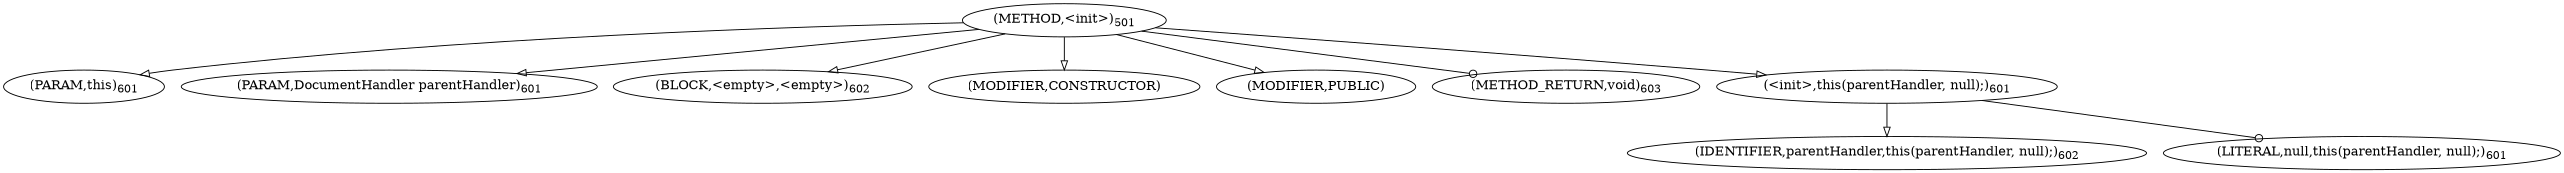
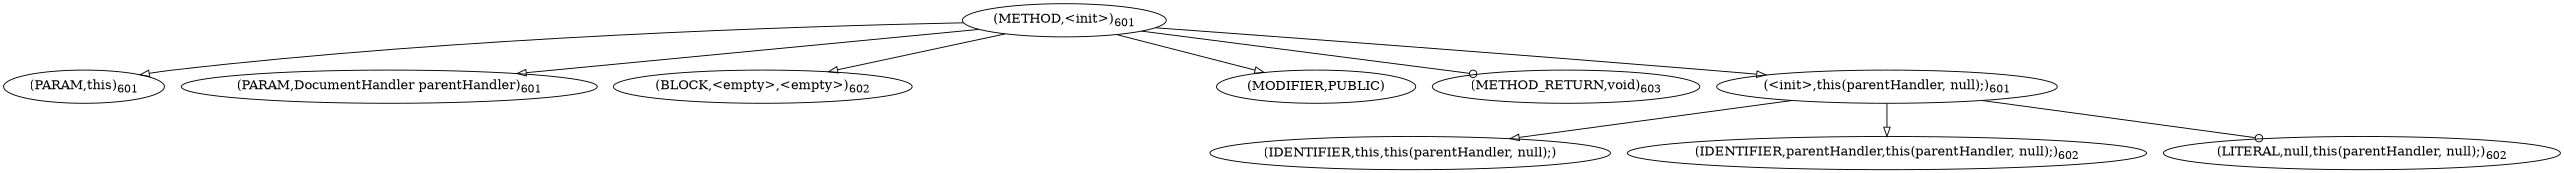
  digraph {
    edge [arrowhead=onormal]
-   n1 [label=<(METHOD,&lt;init&gt;)<SUB>501</SUB>>]
+   n1 [label=<(METHOD,&lt;init&gt;)<SUB>601</SUB>>]
    n2 [label=<(PARAM,this)<SUB>601</SUB>>]
    n3 [label=<(PARAM,DocumentHandler parentHandler)<SUB>601</SUB>>]
    n4 [label=<(BLOCK,&lt;empty&gt;,&lt;empty&gt;)<SUB>602</SUB>>]
-   n5 [label=<(MODIFIER,CONSTRUCTOR)>]
    n6 [label=<(MODIFIER,PUBLIC)>]
    n7 [label=<(METHOD_RETURN,void)<SUB>603</SUB>>]
    n8 [label=<(&lt;init&gt;,this(parentHandler, null);)<SUB>601</SUB>>]
+   n9 [label=<(IDENTIFIER,this,this(parentHandler, null);)>]
    n10 [label=<(IDENTIFIER,parentHandler,this(parentHandler, null);)<SUB>602</SUB>>]
-   n11 [label=<(LITERAL,null,this(parentHandler, null);)<SUB>601</SUB>>]
+   n11 [label=<(LITERAL,null,this(parentHandler, null);)<SUB>602</SUB>>]
    n1 -> n2
    n1 -> n3
    n1 -> n4
-   n1 -> n5
    n1 -> n6
    n1 -> n7 [arrowhead=odot]
    n1 -> n8
+   n8 -> n9
    n8 -> n10
    n8 -> n11 [arrowhead=odot]
  }
